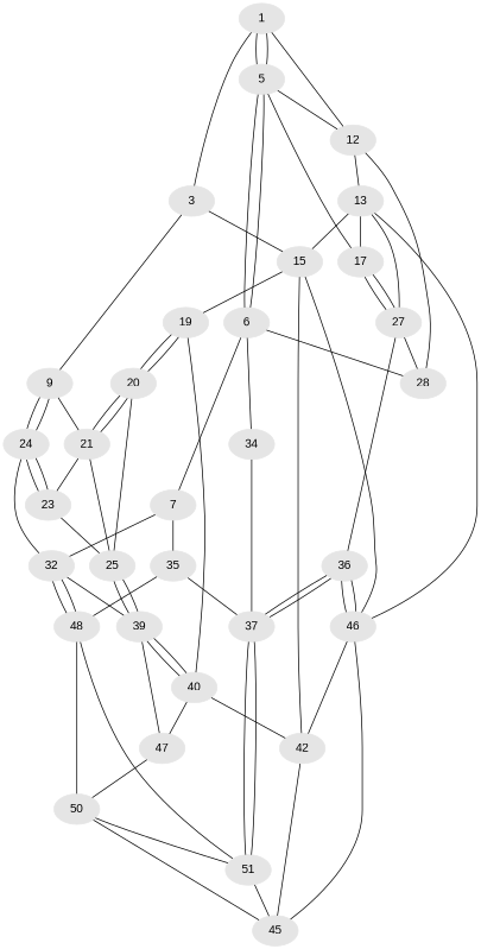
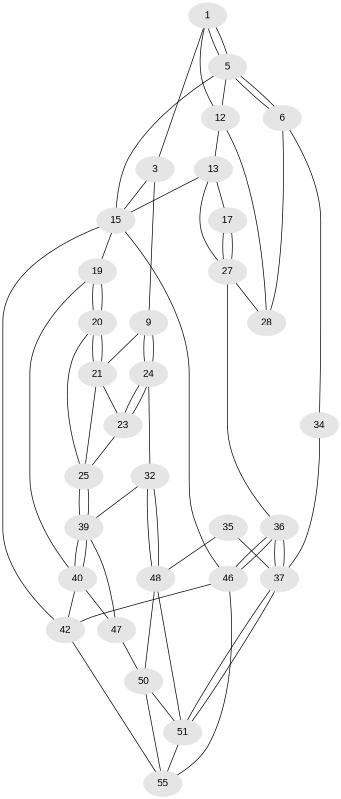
  graph {
    fontname="Liberation Sans"
    node [color=gray90 fontname="Liberation Sans" style=filled]
    edge [fontname="Liberation Sans"]
    1 [super="+2"]
    3 [super="+11"]
    5 [super="+16"]
    12
    9 [super="+10"]
    15 [super="+45"]
    6 [super="+29"]
    17 [super="+18"]
    28
    13 [super="+14"]
    21 [super="+24"]
    n12 [label=24]
    46 [super="+58"]
    19 [super="+41"]
    n15 [label=42 super="+53"]
-   7 [super="+31"]
    32 [super="+33"]
    35 [super="+43"]
    34
    27 [super="+30"]
    37 [super="+38"]
    39 [super="+42"]
    n23 [label=48 super="+49"]
    25 [super="+26"]
    23
    36
-   55 [super="+57" label=45]
+   55 [super="+57"]
    20
    40 [super="+48"]
    47
    51 [super="+56"]
    50 [super="+54"]
    1 -- 3
    1 -- 5
    1 -- 5
    1 -- 12
    3 -- 9
    3 -- 15
    5 -- 12
    5 -- 6
    5 -- 6
-   5 -- 17
+   5 -- 15
    12 -- 28
    12 -- 13
    9 -- 21
    9 -- n12
    9 -- n12
    15 -- 46
    15 -- 19 [weight=2]
    15 -- n15
    6 -- 28
-   6 -- 7
    6 -- 34
    17 -- 27
    17 -- 27
    13 -- 15
    13 -- 17
-   13 -- 46
    13 -- 27
    21 -- 25
    21 -- 23
    n12 -- 32
    n12 -- 23
    n12 -- 23
    46 -- n15
    46 -- 55
    19 -- 20
    19 -- 20
    19 -- 40
    n15 -- 55
-   7 -- 32
-   7 -- 35
    32 -- 39
    32 -- n23
    32 -- n23
    35 -- 37
    35 -- n23
    34 -- 37
    27 -- 28
    27 -- 36
    37 -- 51
    37 -- 51
    39 -- 40
    39 -- 40
    39 -- 47
    n23 -- 51
    n23 -- 50
    25 -- 39
    25 -- 39
    23 -- 25
    36 -- 46
    36 -- 46
    36 -- 37
    36 -- 37
    20 -- 21
    20 -- 21
    20 -- 25
    40 -- n15
    40 -- 47
    47 -- 50
    51 -- 55
    50 -- 55
    50 -- 51
  }
